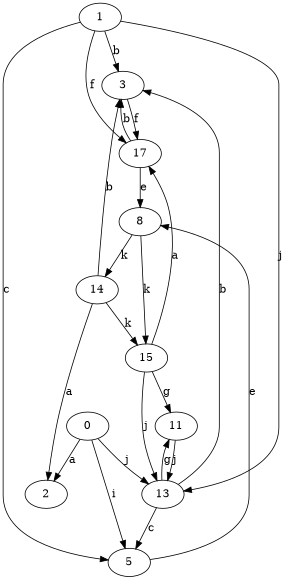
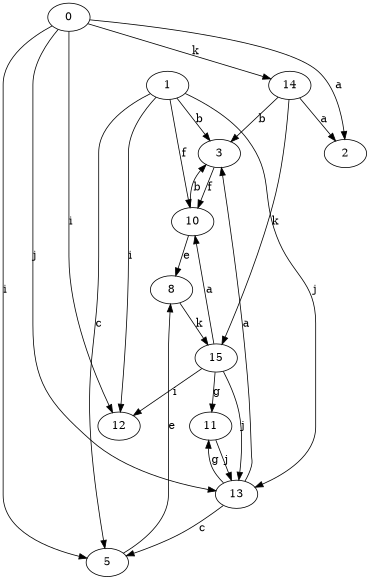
  strict digraph {
    1
    3
    5
-   10 [label=17]
+   10
+   12
    13
    8
    11
    14
    15
    2
    0
    1 -> 3 [label=b]
    1 -> 5 [label=c]
    1 -> 10 [label=f]
+   1 -> 12 [label=i]
    1 -> 13 [label=j]
    3 -> 10 [label=f]
    5 -> 8 [label=e]
    10 -> 3 [label=b]
    10 -> 8 [label=e]
-   13 -> 3 [label=b]
+   13 -> 3 [label=a]
    13 -> 5 [label=c]
    13 -> 11 [label=g]
-   8 -> 14 [label=k]
+   0 -> 14 [label=k]
    8 -> 15 [label=k]
    11 -> 13 [label=j]
    14 -> 3 [label=b]
    14 -> 15 [label=k]
    14 -> 2 [label=a]
    15 -> 10 [label=a]
+   15 -> 12 [label=i]
    15 -> 13 [label=j]
    15 -> 11 [label=g]
    0 -> 5 [label=i]
+   0 -> 12 [label=i]
    0 -> 13 [label=j]
    0 -> 2 [label=a]
  }
